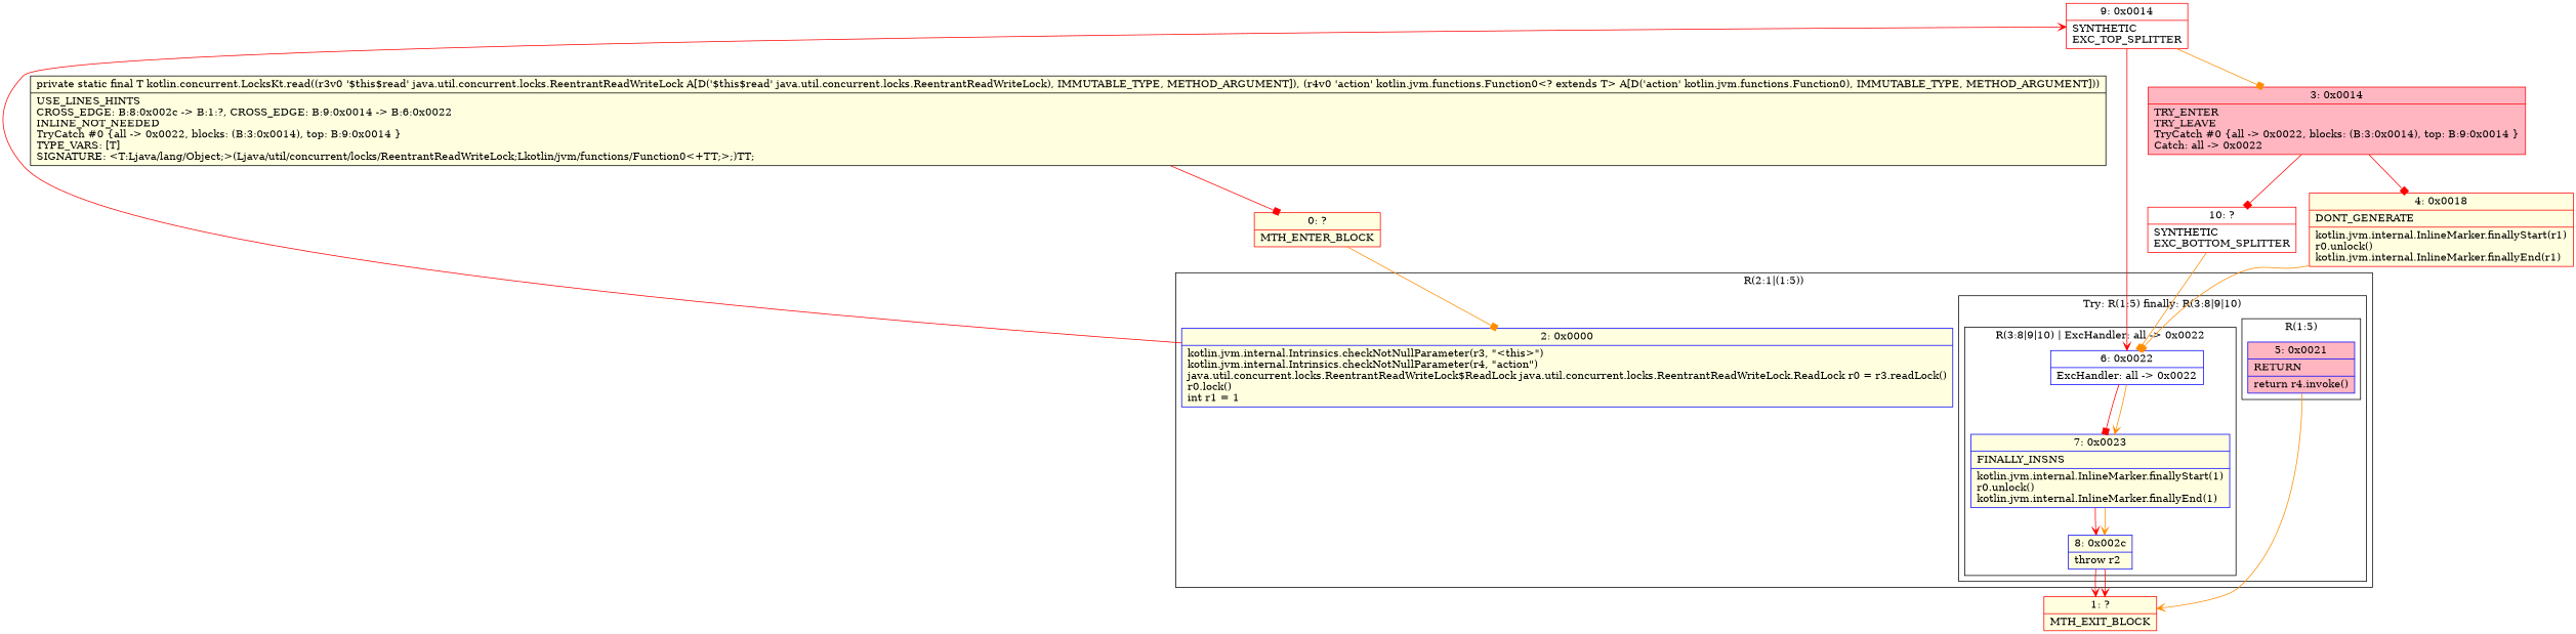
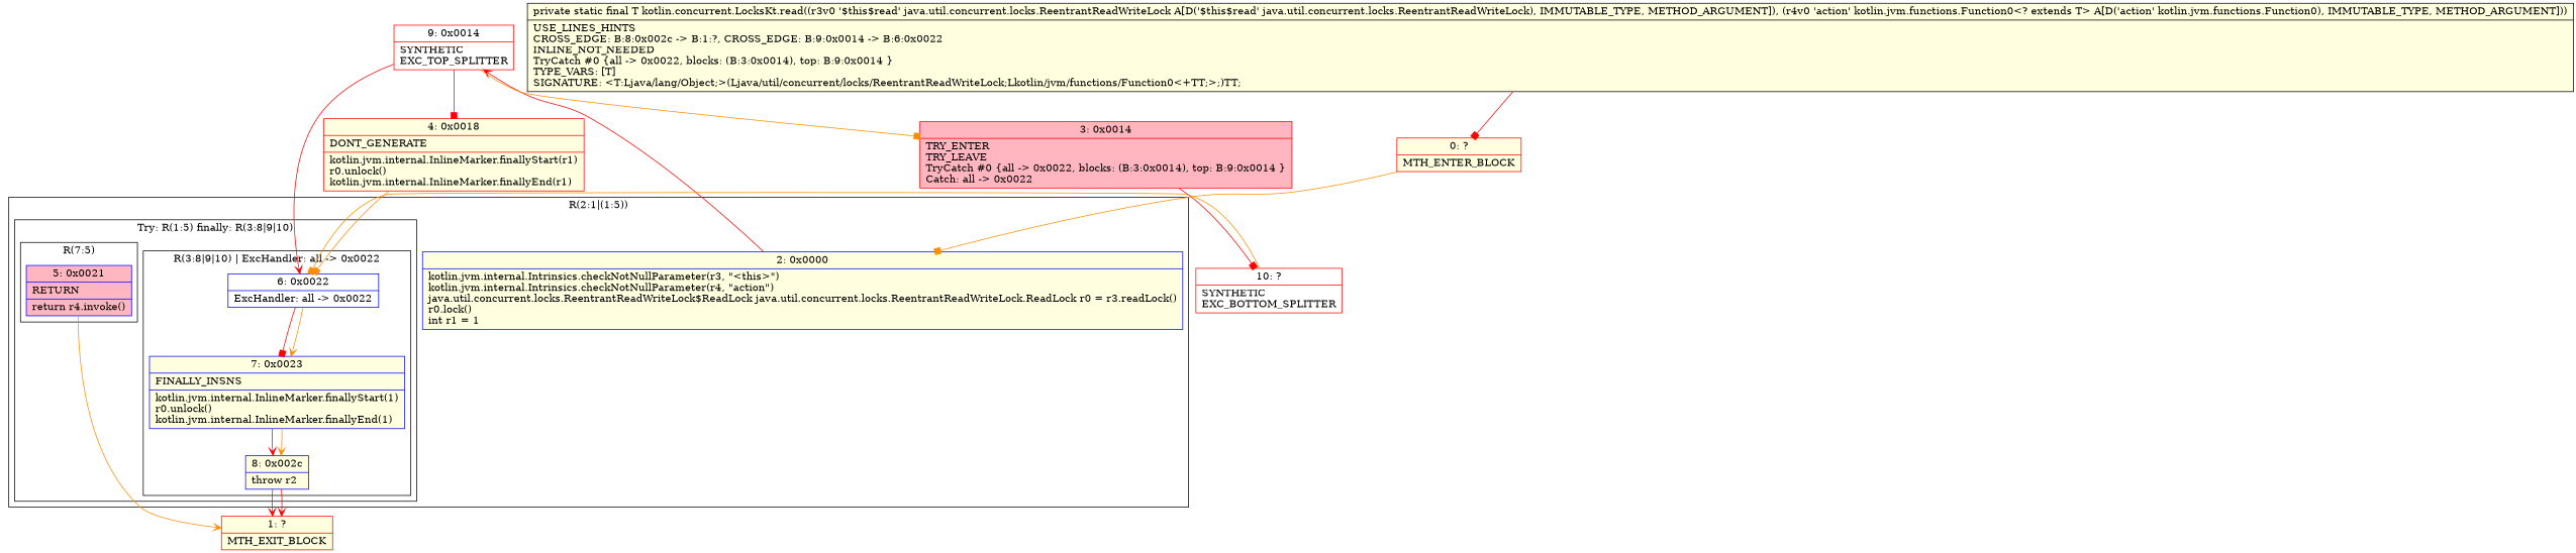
  digraph {
    node [color=red fillcolor=lightyellow shape=record style=filled]
    edge [arrowhead=vee color=red]
    n1 [color=blue fillcolor=lightpink label="{5\:\ 0x0021|RETURN\l|return r4.invoke()\l}"]
    n2 [color=blue fillcolor=white label="{6\:\ 0x0022|ExcHandler: all \-\> 0x0022\l}"]
    n3 [color=blue label="{7\:\ 0x0023|FINALLY_INSNS\l|kotlin.jvm.internal.InlineMarker.finallyStart(1)\lr0.unlock()\lkotlin.jvm.internal.InlineMarker.finallyEnd(1)\l}"]
    n4 [color=blue label="{8\:\ 0x002c|throw r2\l}"]
    n5 [color=blue label="{2\:\ 0x0000|kotlin.jvm.internal.Intrinsics.checkNotNullParameter(r3, \"\<this\>\")\lkotlin.jvm.internal.Intrinsics.checkNotNullParameter(r4, \"action\")\ljava.util.concurrent.locks.ReentrantReadWriteLock$ReadLock java.util.concurrent.locks.ReentrantReadWriteLock.ReadLock r0 = r3.readLock()\lr0.lock()\lint r1 = 1\l}"]
    n6 [label="{1\:\ ?|MTH_EXIT_BLOCK\l}"]
    n7 [fillcolor=white label="{9\:\ 0x0014|SYNTHETIC\lEXC_TOP_SPLITTER\l}"]
    n8 [fillcolor=lightpink label="{3\:\ 0x0014|TRY_ENTER\lTRY_LEAVE\lTryCatch #0 \{all \-\> 0x0022, blocks: (B:3:0x0014), top: B:9:0x0014 \}\lCatch: all \-\> 0x0022\l}"]
    n9 [label="{0\:\ ?|MTH_ENTER_BLOCK\l}"]
    n10 [label="{4\:\ 0x0018|DONT_GENERATE\l|kotlin.jvm.internal.InlineMarker.finallyStart(r1)\lr0.unlock()\lkotlin.jvm.internal.InlineMarker.finallyEnd(r1)\l}"]
    n11 [fillcolor=white label="{10\:\ ?|SYNTHETIC\lEXC_BOTTOM_SPLITTER\l}"]
    n12 [label="{private static final T kotlin.concurrent.LocksKt.read((r3v0 '$this$read' java.util.concurrent.locks.ReentrantReadWriteLock A[D('$this$read' java.util.concurrent.locks.ReentrantReadWriteLock), IMMUTABLE_TYPE, METHOD_ARGUMENT]), (r4v0 'action' kotlin.jvm.functions.Function0\<? extends T\> A[D('action' kotlin.jvm.functions.Function0), IMMUTABLE_TYPE, METHOD_ARGUMENT]))  | USE_LINES_HINTS\lCROSS_EDGE: B:8:0x002c \-\> B:1:?, CROSS_EDGE: B:9:0x0014 \-\> B:6:0x0022\lINLINE_NOT_NEEDED\lTryCatch #0 \{all \-\> 0x0022, blocks: (B:3:0x0014), top: B:9:0x0014 \}\lTYPE_VARS: [T]\lSIGNATURE: \<T:Ljava\/lang\/Object;\>(Ljava\/util\/concurrent\/locks\/ReentrantReadWriteLock;Lkotlin\/jvm\/functions\/Function0\<+TT;\>;)TT;\l}" color=""]
    subgraph cluster_1 {
      label="R(2:1|(1:5))"
      n5
      subgraph cluster_2 {
        label="Try: R(1:5) finally: R(3:8|9|10)"
        subgraph cluster_3 {
-         label="R(1:5)"
+         label="R(7:5)"
          n1
        }
        subgraph cluster_4 {
          label="R(3:8|9|10) | ExcHandler: all \-\> 0x0022\l"
          n2
          n3
          n4
        }
      }
    }
    subgraph cluster_5 {
      label="R(3:8|9|10) | ExcHandler: all \-\> 0x0022\l"
    }
    n1 -> n6 [color=darkorange]
    n2 -> n3 [arrowhead=box]
    n2 -> n3 [color=darkorange]
    n3 -> n4
    n3 -> n4 [color=darkorange]
    n4 -> n6
    n4 -> n6
    n5 -> n7
    n7 -> n2
    n7 -> n8 [arrowhead=box color=darkorange]
-   n8 -> n10 [arrowhead=box]
+   n7 -> n10 [arrowhead=box]
    n8 -> n11 [arrowhead=box]
    n9 -> n5 [arrowhead=box color=darkorange]
    n10 -> n2 [arrowhead=box color=darkorange]
    n11 -> n2 [arrowhead=box color=darkorange]
    n12 -> n9 [arrowhead=box]
  }
